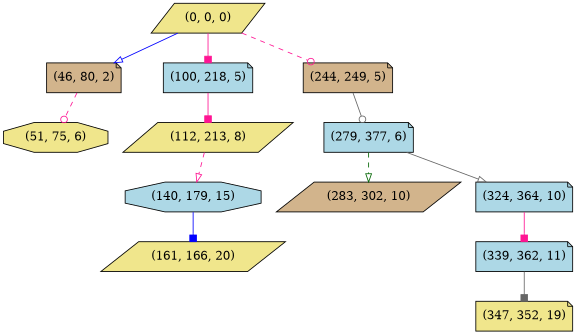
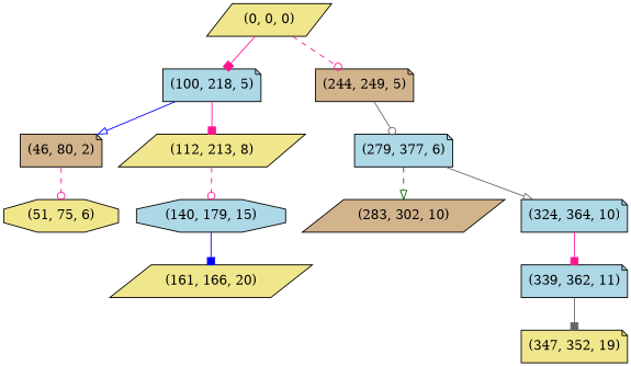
  digraph {
    node [fillcolor=khaki shape=note style=filled]
    edge [arrowhead=box color=deeppink style=solid]
    "(0, 0, 0)" [shape=parallelogram]
    "(46, 80, 2)" [fillcolor=tan]
    "(100, 218, 5)" [fillcolor=lightblue]
    "(244, 249, 5)" [fillcolor=tan]
    "(51, 75, 6)" [shape=octagon]
    "(112, 213, 8)" [shape=parallelogram]
    "(279, 377, 6)" [fillcolor=lightblue]
    "(283, 302, 10)" [fillcolor=tan shape=parallelogram]
    "(324, 364, 10)" [fillcolor=lightblue]
    "(140, 179, 15)" [fillcolor=lightblue shape=octagon]
    "(161, 166, 20)" [shape=parallelogram]
    "(339, 362, 11)" [fillcolor=lightblue]
    "(347, 352, 19)"
-   "(0, 0, 0)" -> "(46, 80, 2)" [arrowhead=onormal color=blue]
+   "(100, 218, 5)" -> "(46, 80, 2)" [arrowhead=onormal color=blue]
    "(0, 0, 0)" -> "(100, 218, 5)"
    "(0, 0, 0)" -> "(244, 249, 5)" [arrowhead=odot style=dashed]
    "(46, 80, 2)" -> "(51, 75, 6)" [arrowhead=odot style=dashed]
    "(100, 218, 5)" -> "(112, 213, 8)"
    "(244, 249, 5)" -> "(279, 377, 6)" [arrowhead=odot color=gray40]
-   "(112, 213, 8)" -> "(140, 179, 15)" [arrowhead=onormal style=dashed]
+   "(112, 213, 8)" -> "(140, 179, 15)" [arrowhead=odot style=dashed]
    "(279, 377, 6)" -> "(283, 302, 10)" [arrowhead=onormal color=darkgreen style=dashed]
    "(279, 377, 6)" -> "(324, 364, 10)" [arrowhead=onormal color=gray40]
    "(324, 364, 10)" -> "(339, 362, 11)"
    "(140, 179, 15)" -> "(161, 166, 20)" [color=blue]
    "(339, 362, 11)" -> "(347, 352, 19)" [color=gray40]
  }
